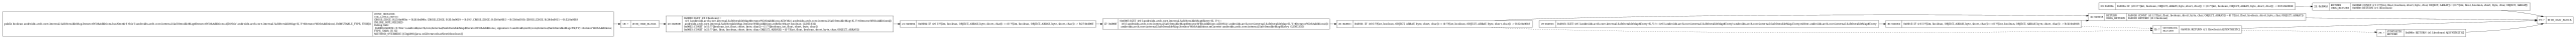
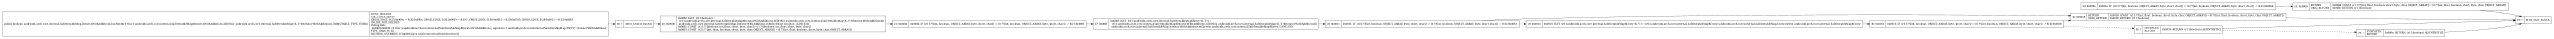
  digraph {
    fontname="Noto Serif"
    rankdir=LR
    node [fontname="Noto Serif" shape=record]
    edge [fontname="Noto Serif"]
-   n1 [label="{18\:\ ?|MTH_THIS_BLOCK\l}"]
+   n1 [label="{18\:\ ?|MTH_ENTER_BLOCK\l}"]
    n2 [label="{20\:\ 0x0000|0x0000: IGET  (r0 I:boolean) = \l  (r3 I:androidx.arch.core.internal.SafeIterableMap$IteratorWithAdditions A[D('this' androidx.arch.core.internal.SafeIterableMap\<K, V\>$IteratorWithAdditions)])\l androidx.arch.core.internal.SafeIterableMap.IteratorWithAdditions.mBeforeStart boolean  (LINE:332)\l0x0002: CONST  (r1 I:??[boolean, int, float, short, byte, char]) = (1 ??[boolean, int, float, short, byte, char]) \l0x0003: CONST  (r2 I:??[int, float, boolean, short, byte, char, OBJECT, ARRAY]) = (0 ??[int, float, boolean, short, byte, char, OBJECT, ARRAY]) \l}"]
    n3 [label="{21\:\ 0x0004|0x0004: IF  (r0 I:??[int, boolean, OBJECT, ARRAY, byte, short, char]) == (0 ??[int, boolean, OBJECT, ARRAY, byte, short, char])  \-\> B:27:0x000f \l}"]
    n4 [label="{27\:\ 0x000f|0x000f: IGET  (r0 I:androidx.arch.core.internal.SafeIterableMap$Entry\<K, V\>) = \l  (r3 I:androidx.arch.core.internal.SafeIterableMap$IteratorWithAdditions A[D('this' androidx.arch.core.internal.SafeIterableMap\<K, V\>$IteratorWithAdditions)])\l androidx.arch.core.internal.SafeIterableMap.IteratorWithAdditions.mCurrent androidx.arch.core.internal.SafeIterableMap$Entry  (LINE:335)\l}"]
    n5 [label="{28\:\ 0x0011|0x0011: IF  (r0 I:??[int, boolean, OBJECT, ARRAY, byte, short, char]) == (0 ??[int, boolean, OBJECT, ARRAY, byte, short, char])  \-\> B:32:0x0018 \l}"]
    n6 [label="{23\:\ 0x000a|0x000a: IF  (r0 I:??[int, boolean, OBJECT, ARRAY, byte, short, char]) == (0 ??[int, boolean, OBJECT, ARRAY, byte, short, char])  \-\> B:25:0x000d \l}"]
    n7 [label="{25\:\ 0x000d|RETURN\lORIG_RETURN\l|0x000d: CONST  (r1 I:??[int, float, boolean, short, byte, char, OBJECT, ARRAY]) = (0 ??[int, float, boolean, short, byte, char, OBJECT, ARRAY]) \l0x000e: RETURN  (r1 I:boolean) \l}"]
    n8 [label="{19\:\ ?|MTH_EXIT_BLOCK\l}"]
    n9 [label="{34\:\ ?|SYNTHETIC\lRETURN\l|0x000e: RETURN  (r1 I:boolean) A[SYNTHETIC]\l}"]
    n10 [label="{29\:\ 0x0013|0x0013: IGET  (r0 I:androidx.arch.core.internal.SafeIterableMap$Entry\<K, V\>) = (r0 I:androidx.arch.core.internal.SafeIterableMap$Entry) androidx.arch.core.internal.SafeIterableMap.Entry.mNext androidx.arch.core.internal.SafeIterableMap$Entry \l}"]
    n11 [label="{32\:\ 0x0018|RETURN\lORIG_RETURN\l|0x0018: CONST  (r1 I:??[int, float, boolean, short, byte, char, OBJECT, ARRAY]) = (0 ??[int, float, boolean, short, byte, char, OBJECT, ARRAY]) \l0x0019: RETURN  (r1 I:boolean) \l}"]
    n12 [label="{30\:\ 0x0015|0x0015: IF  (r0 I:??[int, boolean, OBJECT, ARRAY, byte, short, char]) == (0 ??[int, boolean, OBJECT, ARRAY, byte, short, char])  \-\> B:32:0x0018 \l}"]
    n13 [label="{35\:\ ?|SYNTHETIC\lRETURN\l|0x0019: RETURN  (r1 I:boolean) A[SYNTHETIC]\l}"]
    n14 [label="{public boolean androidx.arch.core.internal.SafeIterableMap.IteratorWithAdditions.hasNext((r3 'this' I:androidx.arch.core.internal.SafeIterableMap$IteratorWithAdditions A[D('this' androidx.arch.core.internal.SafeIterableMap\<K, V\>$IteratorWithAdditions), IMMUTABLE_TYPE, THIS]))  | DONT_RENAME\lUSE_LINES_HINTS\lCROSS_EDGE: B:23:0x000a \-\> B:26:0x000e, CROSS_EDGE: B:33:0x0019 \-\> B:19:?, CROSS_EDGE: B:30:0x0015 \-\> B:33:0x0019, CROSS_EDGE: B:28:0x0011 \-\> B:32:0x0018\lINLINE_NOT_NEEDED\lDebug Info:\l  0x0000\-0x0019: r3 'this' Landroidx\/arch\/core\/internal\/SafeIterableMap$IteratorWithAdditions;, signature: Landroidx\/arch\/core\/internal\/SafeIterableMap\<TK;TV;\>.IteratorWithAdditions;\lTYPE_VARS: [V, K]\lMETHOD_OVERRIDE: [ClspMth\{java.util.Iterator.hasNext():boolean\}]\l}"]
    n1 -> n2
    n2 -> n3
    n3 -> n4
    n4 -> n5
-   n5 -> n13 [style=dashed]
+   n5 -> n10 [style=dashed]
    n5 -> n11
    n6 -> n7
    n7 -> n8
    n9 -> n8
    n10 -> n12
    n11 -> n8
    n12 -> n11
    n12 -> n13 [style=dashed]
    n13 -> n8
    n13 -> n9 [style=dashed]
    n14 -> n1
  }
